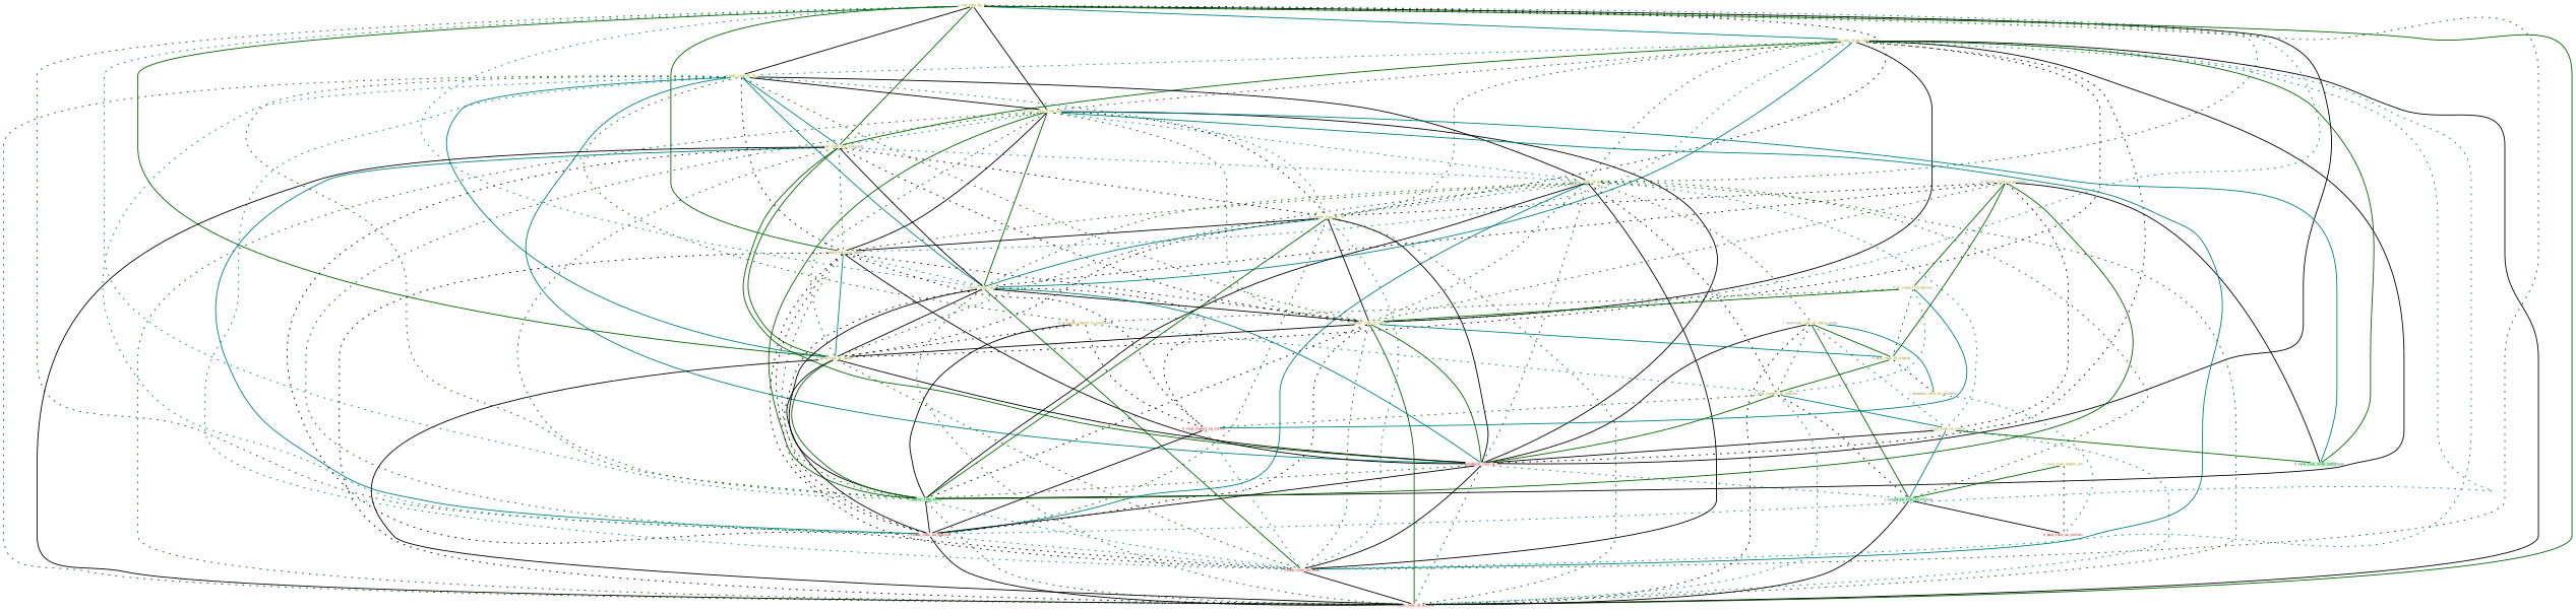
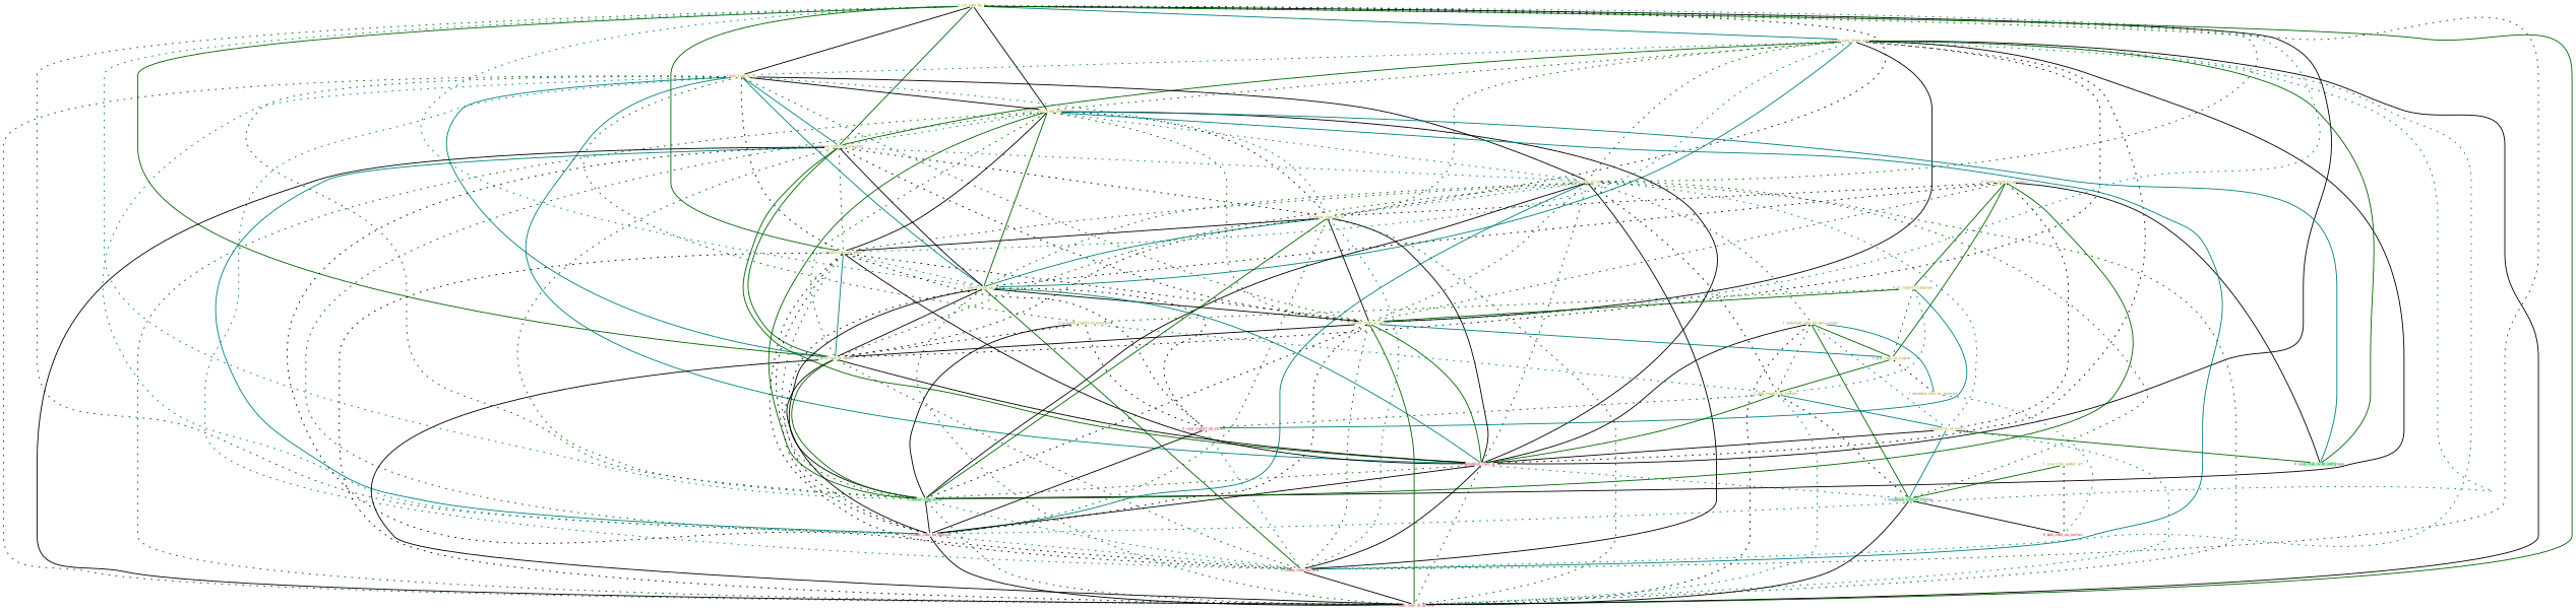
  graph {
    node [color="#ffffe0" fixedsize=true fontcolor="#8b7d6b" fontsize=4 shape=parallelogram style=filled]
    edge [color=black style=dotted w=1]
    "0_cut_rate_by_% " [height=.06 width=.5]
    "0_expect_rate_from_entitynam " [height=.06 shape=box width=.5]
    "0_lower_risk_in_portfolio " [height=.06 shape=hexagon width=.5]
    "0_pull_rate_to_% " [height=.06 shape=box width=.5]
    "0_receiv_rate_from_entitynam " [height=.06 shape=trapezium width=.5]
    "0_is_report_in_bureau " [height=.06 shape=box width=.5]
    "1_announc_rate_for_yearnum " [height=.06 shape=trapezium width=.5]
-   "1_improv_rate_of_patient " [height=.06 shape=trapezium width=.5]
+   "1_improv_rate_of_patient " [height=.06 shape=trapezium width=.5 label="1_improv_rate_of_undertak"]
    "0_lower_rate_by_% " [height=.06 width=.5]
    "1_retain_rate_on_paper " [height=.06 width=.5]
    "0_present_report_to_member " [height=.06 shape=box width=.5]
    "1_undertak_role_of_decis-make " [height=.06 shape=trapezium width=.5]
    "1_lower_rate_on_debt " [height=.06 width=.5]
    "1_issu_rule_under_act " [height=.06 width=.5]
    "0_lower_rate_in_effort " [height=.06 width=.5]
    "0_plai_role_in_region " [height=.06 width=.5]
    "1_plai_report_of_tension " [height=.06 shape=box width=.5]
    "1_abandon_role_as_investor " [height=.06 shape=hexagon width=.5]
    "0_give_rate_to_those " [height=.06 width=.5]
    "1_avoid_risk_of_reject " [height=.06 shape=trapezium width=.5]
    "1_establish_rate_of_% " [color="#fff0f5" fontcolor="#b22222" height=.06 shape=box width=.5]
    "0_stop_report_on_street " [color="#fff0f5" fontcolor="#b22222" height=.06 width=.5]
    "0_hail_rule_as_victori " [color="#fff0f5" fontcolor="#b22222" height=.06 shape=box width=.5]
    "1_reduc_rate_on_million " [color="#fff0f5" fontcolor="#b22222" height=.06 width=.5]
    "1_reduc_rate_on_debt " [color="#fff0f5" fontcolor="#b22222" height=.06 shape=hexagon width=.5]
    "1_reduc_rate_of_growth " [color="#fff0f5" fontcolor="#b22222" height=.06 shape=hexagon width=.5]
    "0_lower_rate_to_% " [color="#BDFCC9" fontcolor="#2f4f4f" height=.06 shape=trapezium width=.5]
    "0_take_risk_with_entitynam " [color="#BDFCC9" fontcolor="#2f4f4f" height=.06 shape=box width=.5]
    "1_establish_rule_of_immun " [color="#BDFCC9" fontcolor="#2f4f4f" height=.06 width=.5]
    subgraph sub_1 {
      "0_cut_rate_by_% "
      "0_expect_rate_from_entitynam "
      "0_lower_risk_in_portfolio "
      "0_pull_rate_to_% "
      "0_receiv_rate_from_entitynam "
      "0_is_report_in_bureau "
      "1_announc_rate_for_yearnum "
      "1_improv_rate_of_patient "
      "0_lower_rate_by_% "
      "1_retain_rate_on_paper "
      "0_present_report_to_member "
      "1_undertak_role_of_decis-make "
      "1_lower_rate_on_debt "
      "1_issu_rule_under_act "
      "0_lower_rate_in_effort "
      "0_plai_role_in_region "
      "1_plai_report_of_tension "
      "1_abandon_role_as_investor "
      "0_give_rate_to_those "
      "1_avoid_risk_of_reject "
    }
    subgraph sub_2 {
      "1_establish_rate_of_% "
      "0_stop_report_on_street "
      "0_hail_rule_as_victori "
      "1_reduc_rate_on_million "
      "1_reduc_rate_on_debt "
      "1_reduc_rate_of_growth "
    }
    "0_cut_rate_by_% " -- "0_expect_rate_from_entitynam " [color=teal style=solid]
    "0_cut_rate_by_% " -- "0_pull_rate_to_% " [style=solid w=2]
    "0_cut_rate_by_% " -- "0_receiv_rate_from_entitynam " [style=solid]
    "0_cut_rate_by_% " -- "1_announc_rate_for_yearnum " [color=darkgreen style=solid]
    "0_cut_rate_by_% " -- "1_improv_rate_of_patient " [color=darkgreen]
    "0_cut_rate_by_% " -- "0_lower_rate_by_% " [w=3]
    "0_cut_rate_by_% " -- "1_retain_rate_on_paper " [color=darkgreen style=solid]
    "0_cut_rate_by_% " -- "1_lower_rate_on_debt " [color=teal]
    "0_cut_rate_by_% " -- "0_lower_rate_in_effort " [color=teal]
    "0_cut_rate_by_% " -- "0_give_rate_to_those " [color=darkgreen style=solid]
    "0_cut_rate_by_% " -- "1_establish_rate_of_% " [style=solid w=2]
    "0_cut_rate_by_% " -- "1_reduc_rate_on_million " [color=darkgreen]
    "0_cut_rate_by_% " -- "1_reduc_rate_on_debt " [color=darkgreen]
    "0_cut_rate_by_% " -- "1_reduc_rate_of_growth " [color=darkgreen style=solid]
    "0_cut_rate_by_% " -- "0_lower_rate_to_% " [color=teal w=2]
    "0_expect_rate_from_entitynam " -- "0_pull_rate_to_% " [color=teal]
    "0_expect_rate_from_entitynam " -- "0_receiv_rate_from_entitynam " [color=darkgreen w=3]
    "0_expect_rate_from_entitynam " -- "1_announc_rate_for_yearnum " [color=darkgreen style=solid]
    "0_expect_rate_from_entitynam " -- "1_improv_rate_of_patient " [color=darkgreen]
    "0_expect_rate_from_entitynam " -- "0_lower_rate_by_% " [color=darkgreen]
    "0_expect_rate_from_entitynam " -- "1_retain_rate_on_paper " [color=teal]
    "0_expect_rate_from_entitynam " -- "1_lower_rate_on_debt " [color=teal style=solid]
    "0_expect_rate_from_entitynam " -- "0_lower_rate_in_effort " [style=solid]
    "0_expect_rate_from_entitynam " -- "0_give_rate_to_those "
    "0_expect_rate_from_entitynam " -- "1_establish_rate_of_% "
    "0_expect_rate_from_entitynam " -- "1_reduc_rate_on_million " [color=teal]
    "0_expect_rate_from_entitynam " -- "1_reduc_rate_on_debt " [color=teal]
    "0_expect_rate_from_entitynam " -- "1_reduc_rate_of_growth " [style=solid]
    "0_expect_rate_from_entitynam " -- "0_lower_rate_to_% " [style=solid]
    "0_expect_rate_from_entitynam " -- "0_take_risk_with_entitynam " [color=darkgreen style=solid]
    "0_lower_risk_in_portfolio " -- "0_is_report_in_bureau " [color=darkgreen style=solid]
    "0_lower_risk_in_portfolio " -- "0_lower_rate_by_% "
    "0_lower_risk_in_portfolio " -- "1_lower_rate_on_debt "
    "0_lower_risk_in_portfolio " -- "0_lower_rate_in_effort " [color=darkgreen w=2]
    "0_lower_risk_in_portfolio " -- "0_plai_role_in_region " [color=darkgreen style=solid]
    "0_lower_risk_in_portfolio " -- "1_avoid_risk_of_reject "
    "0_lower_risk_in_portfolio " -- "0_lower_rate_to_% " [color=darkgreen style=solid]
    "0_lower_risk_in_portfolio " -- "0_take_risk_with_entitynam " [style=solid]
    "0_pull_rate_to_% " -- "0_receiv_rate_from_entitynam " [style=solid]
    "0_pull_rate_to_% " -- "1_announc_rate_for_yearnum " [color=teal style=solid]
    "0_pull_rate_to_% " -- "1_improv_rate_of_patient " [style=solid]
    "0_pull_rate_to_% " -- "0_lower_rate_by_% " [color=teal w=2]
    "0_pull_rate_to_% " -- "1_retain_rate_on_paper "
    "0_pull_rate_to_% " -- "0_present_report_to_member " [color=darkgreen]
    "0_pull_rate_to_% " -- "1_lower_rate_on_debt " [color=teal style=solid]
    "0_pull_rate_to_% " -- "0_lower_rate_in_effort " [color=darkgreen]
    "0_pull_rate_to_% " -- "0_give_rate_to_those " [color=teal style=solid w=2]
    "0_pull_rate_to_% " -- "1_establish_rate_of_% " [color=teal style=solid w=2]
    "0_pull_rate_to_% " -- "1_reduc_rate_on_million " [color=teal]
    "0_pull_rate_to_% " -- "1_reduc_rate_on_debt " [color=teal]
    "0_pull_rate_to_% " -- "1_reduc_rate_of_growth " [color=darkgreen]
    "0_pull_rate_to_% " -- "0_lower_rate_to_% " [color=darkgreen w=3]
    "0_receiv_rate_from_entitynam " -- "1_announc_rate_for_yearnum " [color=teal]
    "0_receiv_rate_from_entitynam " -- "1_improv_rate_of_patient " [color=teal]
    "0_receiv_rate_from_entitynam " -- "0_lower_rate_by_% "
    "0_receiv_rate_from_entitynam " -- "1_retain_rate_on_paper " [style=solid]
    "0_receiv_rate_from_entitynam " -- "1_lower_rate_on_debt " [color=darkgreen style=solid]
    "0_receiv_rate_from_entitynam " -- "0_lower_rate_in_effort " [color=darkgreen]
    "0_receiv_rate_from_entitynam " -- "0_give_rate_to_those " [color=darkgreen]
    "0_receiv_rate_from_entitynam " -- "1_establish_rate_of_% " [style=solid]
    "0_receiv_rate_from_entitynam " -- "1_reduc_rate_on_million " [color=darkgreen]
    "0_receiv_rate_from_entitynam " -- "1_reduc_rate_on_debt " [color=teal style=solid]
    "0_receiv_rate_from_entitynam " -- "1_reduc_rate_of_growth " [color=darkgreen]
    "0_receiv_rate_from_entitynam " -- "0_lower_rate_to_% " [color=darkgreen style=solid]
    "0_receiv_rate_from_entitynam " -- "0_take_risk_with_entitynam " [color=teal style=solid]
    "0_is_report_in_bureau " -- "0_present_report_to_member " [color=darkgreen]
    "0_is_report_in_bureau " -- "0_lower_rate_in_effort " [color=darkgreen style=solid]
    "0_is_report_in_bureau " -- "0_plai_role_in_region " [color=darkgreen]
    "0_is_report_in_bureau " -- "1_plai_report_of_tension " [color=teal]
    "0_is_report_in_bureau " -- "0_stop_report_on_street " [color=teal style=solid]
    "1_announc_rate_for_yearnum " -- "1_improv_rate_of_patient " [color=teal]
    "1_announc_rate_for_yearnum " -- "0_lower_rate_by_% "
    "1_announc_rate_for_yearnum " -- "1_retain_rate_on_paper " [color=darkgreen]
    "1_announc_rate_for_yearnum " -- "1_lower_rate_on_debt " [style=solid]
    "1_announc_rate_for_yearnum " -- "0_lower_rate_in_effort "
    "1_announc_rate_for_yearnum " -- "0_give_rate_to_those " [color=darkgreen style=solid]
    "1_announc_rate_for_yearnum " -- "1_establish_rate_of_% " [color=darkgreen style=solid]
    "1_announc_rate_for_yearnum " -- "1_reduc_rate_on_million " [color=teal style=solid]
    "1_announc_rate_for_yearnum " -- "1_reduc_rate_on_debt "
    "1_announc_rate_for_yearnum " -- "1_reduc_rate_of_growth " [style=solid]
    "1_announc_rate_for_yearnum " -- "0_lower_rate_to_% " [color=darkgreen]
    "1_improv_rate_of_patient " -- "0_lower_rate_by_% " [color=teal]
    "1_improv_rate_of_patient " -- "1_retain_rate_on_paper " [color=darkgreen]
    "1_improv_rate_of_patient " -- "1_undertak_role_of_decis-make " [color=darkgreen]
    "1_improv_rate_of_patient " -- "1_lower_rate_on_debt " [color=darkgreen]
    "1_improv_rate_of_patient " -- "0_lower_rate_in_effort " [color=darkgreen]
    "1_improv_rate_of_patient " -- "1_plai_report_of_tension "
    "1_improv_rate_of_patient " -- "0_give_rate_to_those " [color=darkgreen]
    "1_improv_rate_of_patient " -- "1_avoid_risk_of_reject " [color=teal]
    "1_improv_rate_of_patient " -- "1_establish_rate_of_% " [color=darkgreen w=2]
    "1_improv_rate_of_patient " -- "1_reduc_rate_on_million " [color=teal style=solid]
    "1_improv_rate_of_patient " -- "1_reduc_rate_on_debt " [style=solid]
    "1_improv_rate_of_patient " -- "1_reduc_rate_of_growth " [color=darkgreen w=2]
    "1_improv_rate_of_patient " -- "0_lower_rate_to_% " [style=solid]
    "1_improv_rate_of_patient " -- "1_establish_rule_of_immun " [color=darkgreen]
    "0_lower_rate_by_% " -- "1_retain_rate_on_paper " [style=solid]
    "0_lower_rate_by_% " -- "1_lower_rate_on_debt " [color=teal style=solid w=2]
    "0_lower_rate_by_% " -- "0_lower_rate_in_effort " [style=solid w=2]
    "0_lower_rate_by_% " -- "0_give_rate_to_those "
    "0_lower_rate_by_% " -- "1_establish_rate_of_% " [style=solid w=2]
    "0_lower_rate_by_% " -- "1_reduc_rate_on_million " [color=darkgreen]
    "0_lower_rate_by_% " -- "1_reduc_rate_on_debt " [color=teal]
    "0_lower_rate_by_% " -- "1_reduc_rate_of_growth " [color=darkgreen]
    "0_lower_rate_by_% " -- "0_lower_rate_to_% " [color=darkgreen style=solid w=3]
    "1_retain_rate_on_paper " -- "1_lower_rate_on_debt " [color=teal w=2]
    "1_retain_rate_on_paper " -- "0_lower_rate_in_effort "
    "1_retain_rate_on_paper " -- "0_give_rate_to_those " [color=teal style=solid]
    "1_retain_rate_on_paper " -- "1_establish_rate_of_% " [style=solid]
    "1_retain_rate_on_paper " -- "0_stop_report_on_street "
    "1_retain_rate_on_paper " -- "1_reduc_rate_on_million " [w=2]
    "1_retain_rate_on_paper " -- "1_reduc_rate_on_debt " [w=2]
    "1_retain_rate_on_paper " -- "1_reduc_rate_of_growth "
    "1_retain_rate_on_paper " -- "0_lower_rate_to_% " [color=darkgreen]
    "0_present_report_to_member " -- "1_plai_report_of_tension " [color=teal]
    "0_present_report_to_member " -- "0_give_rate_to_those "
    "0_present_report_to_member " -- "0_stop_report_on_street "
    "0_present_report_to_member " -- "0_lower_rate_to_% " [style=solid]
    "1_undertak_role_of_decis-make " -- "0_plai_role_in_region " [color=darkgreen style=solid]
    "1_undertak_role_of_decis-make " -- "1_plai_report_of_tension " [color=darkgreen]
    "1_undertak_role_of_decis-make " -- "1_abandon_role_as_investor " [color=teal style=solid]
    "1_undertak_role_of_decis-make " -- "1_avoid_risk_of_reject " [color=teal]
    "1_undertak_role_of_decis-make " -- "1_establish_rate_of_% " [style=solid]
    "1_undertak_role_of_decis-make " -- "1_reduc_rate_of_growth "
    "1_undertak_role_of_decis-make " -- "1_establish_rule_of_immun " [color=darkgreen style=solid]
    "1_lower_rate_on_debt " -- "0_lower_rate_in_effort " [style=solid w=2]
    "1_lower_rate_on_debt " -- "0_give_rate_to_those " [style=solid]
    "1_lower_rate_on_debt " -- "1_establish_rate_of_% " [color=teal style=solid]
    "1_lower_rate_on_debt " -- "0_stop_report_on_street "
    "1_lower_rate_on_debt " -- "1_reduc_rate_on_million " [w=2]
    "1_lower_rate_on_debt " -- "1_reduc_rate_on_debt " [color=darkgreen style=solid w=3]
    "1_lower_rate_on_debt " -- "1_reduc_rate_of_growth " [color=darkgreen]
    "1_lower_rate_on_debt " -- "0_lower_rate_to_% " [style=solid w=2]
    "1_issu_rule_under_act " -- "0_hail_rule_as_victori "
    "1_issu_rule_under_act " -- "1_establish_rule_of_immun " [color=darkgreen style=solid]
    "0_lower_rate_in_effort " -- "0_plai_role_in_region " [color=teal style=solid]
    "0_lower_rate_in_effort " -- "0_give_rate_to_those " [style=solid]
    "0_lower_rate_in_effort " -- "1_establish_rate_of_% " [color=darkgreen style=solid]
    "0_lower_rate_in_effort " -- "1_reduc_rate_on_million "
    "0_lower_rate_in_effort " -- "1_reduc_rate_on_debt " [color=darkgreen]
    "0_lower_rate_in_effort " -- "1_reduc_rate_of_growth " [color=darkgreen style=solid]
    "0_lower_rate_in_effort " -- "0_lower_rate_to_% " [w=2]
    "0_plai_role_in_region " -- "1_plai_report_of_tension " [color=darkgreen style=solid]
    "0_plai_role_in_region " -- "1_abandon_role_as_investor "
    "1_plai_report_of_tension " -- "1_avoid_risk_of_reject " [color=teal style=solid]
    "1_plai_report_of_tension " -- "1_establish_rate_of_% " [color=darkgreen style=solid]
    "1_plai_report_of_tension " -- "0_stop_report_on_street " [color=darkgreen]
    "1_plai_report_of_tension " -- "1_reduc_rate_of_growth " [color=teal]
    "1_plai_report_of_tension " -- "1_establish_rule_of_immun "
    "1_abandon_role_as_investor " -- "0_hail_rule_as_victori " [color=teal]
    "0_give_rate_to_those " -- "1_establish_rate_of_% " [style=solid]
    "0_give_rate_to_those " -- "1_reduc_rate_on_million " [style=solid]
    "0_give_rate_to_those " -- "1_reduc_rate_on_debt " [color=darkgreen]
    "0_give_rate_to_those " -- "1_reduc_rate_of_growth " [style=solid]
    "0_give_rate_to_those " -- "0_lower_rate_to_% " [color=darkgreen style=solid w=2]
    "1_avoid_risk_of_reject " -- "1_establish_rate_of_% " [style=solid]
    "1_avoid_risk_of_reject " -- "1_reduc_rate_of_growth " [color=teal]
    "1_avoid_risk_of_reject " -- "0_take_risk_with_entitynam " [color=darkgreen style=solid]
    "1_avoid_risk_of_reject " -- "1_establish_rule_of_immun " [color=teal style=solid]
    "1_establish_rate_of_% " -- "1_reduc_rate_on_million " [style=solid]
    "1_establish_rate_of_% " -- "1_reduc_rate_on_debt " [style=solid]
    "1_establish_rate_of_% " -- "1_reduc_rate_of_growth " [color=darkgreen w=2]
    "1_establish_rate_of_% " -- "0_lower_rate_to_% " [color=darkgreen w=2]
    "1_establish_rate_of_% " -- "1_establish_rule_of_immun " [color=teal w=2]
    "0_stop_report_on_street " -- "1_reduc_rate_on_million " [style=solid]
    "0_stop_report_on_street " -- "1_reduc_rate_on_debt " [color=teal]
    "1_reduc_rate_on_million " -- "1_reduc_rate_on_debt " [color=teal w=3]
    "1_reduc_rate_on_million " -- "1_reduc_rate_of_growth " [style=solid w=2]
    "1_reduc_rate_on_debt " -- "1_reduc_rate_of_growth " [style=solid w=2]
    "0_lower_rate_to_% " -- "1_reduc_rate_on_million " [style=solid]
    "0_lower_rate_to_% " -- "1_reduc_rate_on_debt " [color=teal]
    "0_lower_rate_to_% " -- "1_reduc_rate_of_growth " [color=darkgreen]
    "1_establish_rule_of_immun " -- "0_hail_rule_as_victori " [style=solid]
    "1_establish_rule_of_immun " -- "1_reduc_rate_of_growth " [style=solid]
  }
